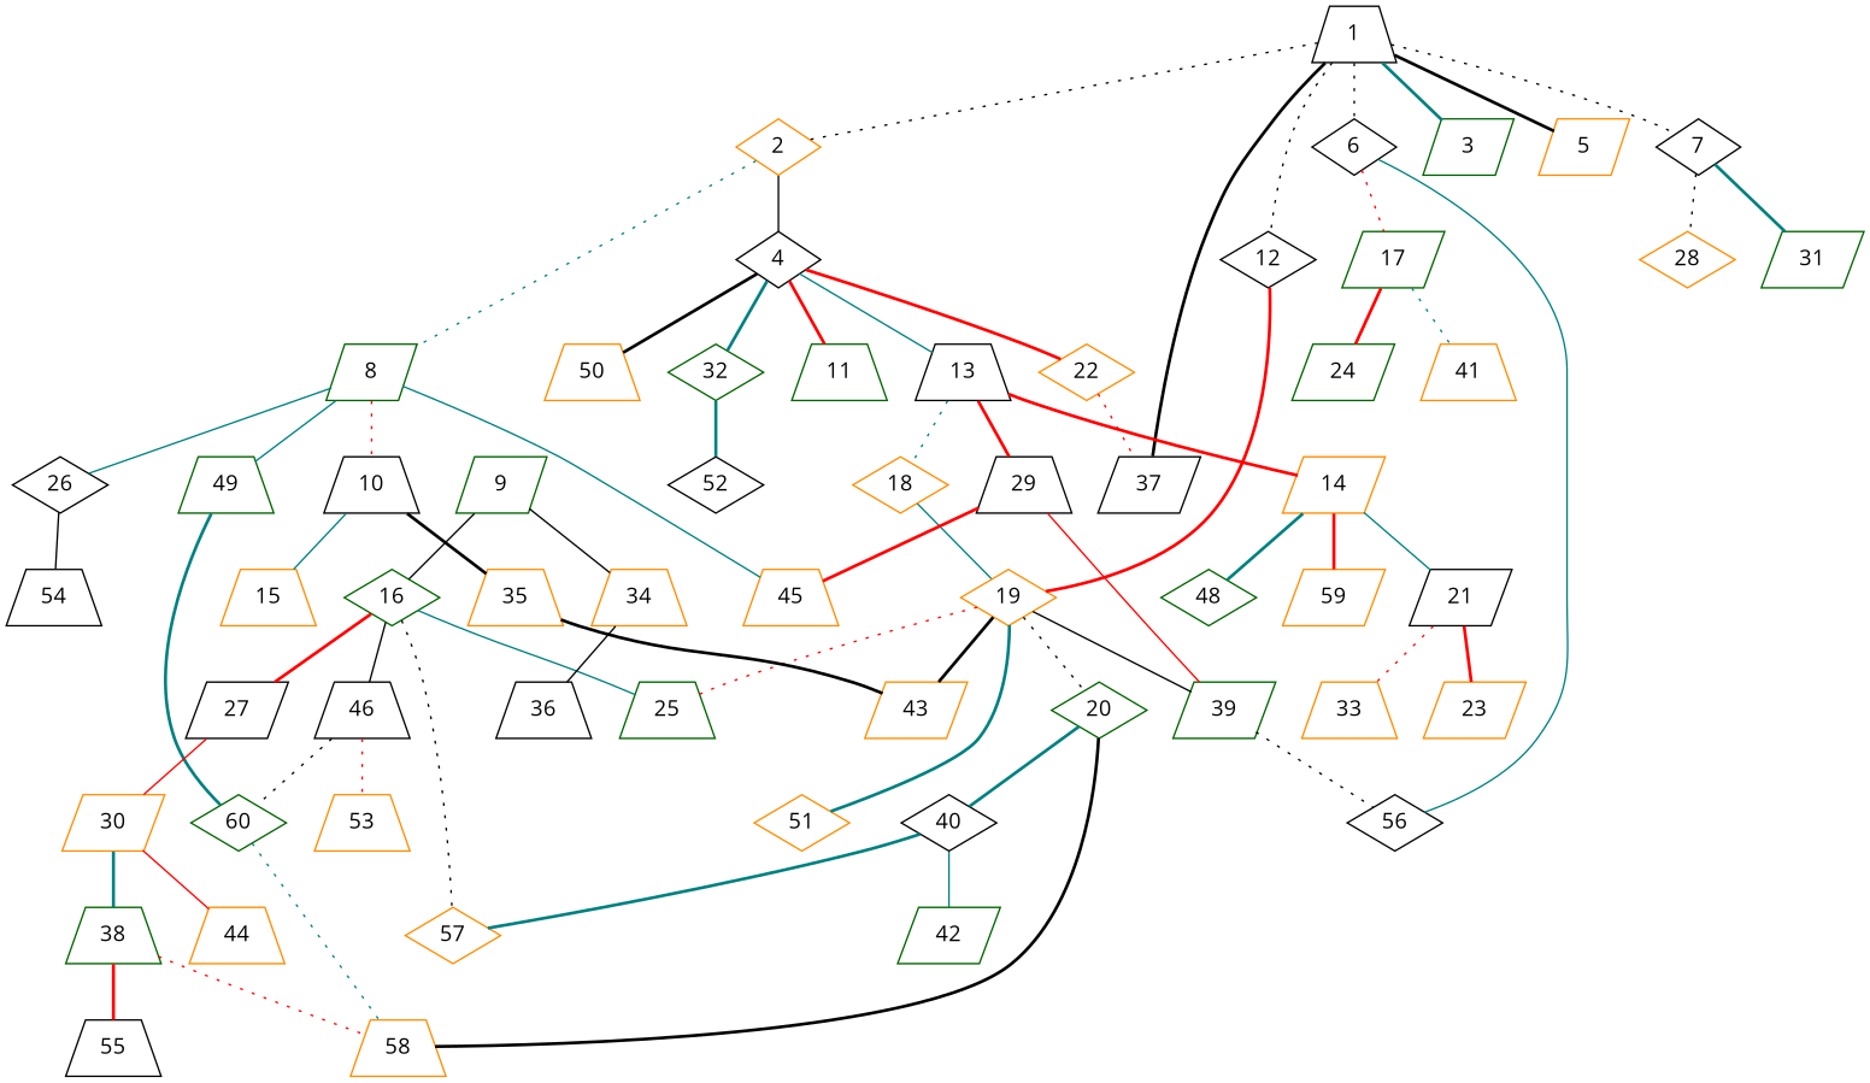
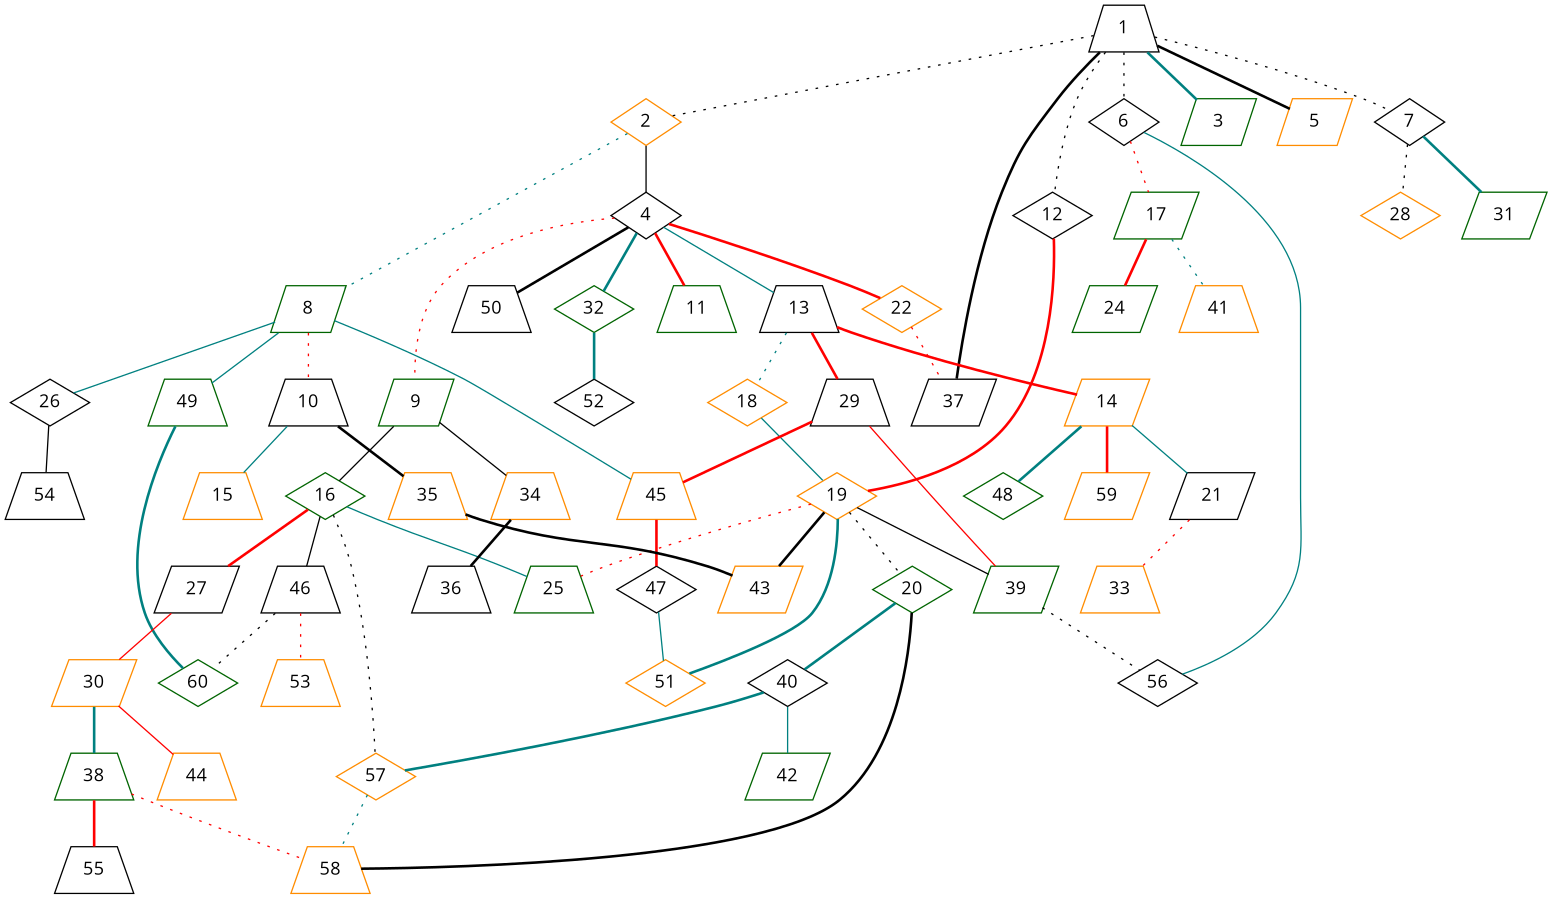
  graph {
    fontname="Open Sans"
    node [color=darkorange fontname="Open Sans" shape=trapezium]
    edge [color=teal fontname="Open Sans" style=bold]
    1 [color=black]
    2 [shape=diamond]
    3 [color=darkgreen shape=parallelogram]
    5 [shape=parallelogram]
    6 [color=black shape=diamond]
    7 [color=black shape=diamond]
    12 [color=black shape=diamond]
    37 [color=black shape=parallelogram]
    4 [color=black shape=diamond]
    8 [color=darkgreen shape=parallelogram]
    17 [color=darkgreen shape=parallelogram]
    56 [color=black shape=diamond]
    28 [shape=diamond]
    31 [color=darkgreen shape=parallelogram]
    19 [shape=diamond]
    9 [color=darkgreen shape=parallelogram]
    11 [color=darkgreen]
    13 [color=black]
    22 [shape=diamond]
    32 [color=darkgreen shape=diamond]
-   50
+   50 [color=black]
    10 [color=black]
    26 [color=black shape=diamond]
    45
    49 [color=darkgreen]
    24 [color=darkgreen shape=parallelogram]
    41
    25 [color=darkgreen]
    43 [shape=parallelogram]
    20 [color=darkgreen shape=diamond]
    39 [color=darkgreen shape=parallelogram]
    51 [shape=diamond]
    16 [color=darkgreen shape=diamond]
    34
    14 [shape=parallelogram]
    18 [shape=diamond]
    29 [color=black]
    52 [color=black shape=diamond]
    15
    35
    54 [color=black]
+   47 [color=black shape=diamond]
    60 [color=darkgreen shape=diamond]
    27 [color=black shape=parallelogram]
    46 [color=black]
    57 [shape=diamond]
    36 [color=black]
    21 [color=black shape=parallelogram]
    48 [color=darkgreen shape=diamond]
    59 [shape=parallelogram]
    30 [shape=parallelogram]
    53
    58
    40 [color=black shape=diamond]
-   23 [shape=parallelogram]
    33
    38 [color=darkgreen]
    44
    42 [color=darkgreen shape=parallelogram]
    55 [color=black]
    1 -- 2 [color=black style=dotted]
    1 -- 3
    1 -- 5 [color=black]
    1 -- 6 [color=black style=dotted]
    1 -- 7 [color=black style=dotted]
    1 -- 12 [color=black style=dotted]
    1 -- 37 [color=black]
    2 -- 4 [color=black style=solid]
    2 -- 8 [style=dotted]
    6 -- 17 [color=red style=dotted]
    6 -- 56 [style=solid]
    7 -- 28 [color=black style=dotted]
    7 -- 31
    12 -- 19 [color=red]
+   4 -- 9 [color=red style=dotted]
    4 -- 11 [color=red]
    4 -- 13 [style=solid]
    4 -- 22 [color=red]
    4 -- 32
    4 -- 50 [color=black]
    8 -- 10 [color=red style=dotted]
    8 -- 26 [style=solid]
    8 -- 45 [style=solid]
    8 -- 49 [style=solid]
    17 -- 24 [color=red]
    17 -- 41 [style=dotted]
    19 -- 25 [color=red style=dotted]
    19 -- 43 [color=black]
    19 -- 20 [color=black style=dotted]
    19 -- 39 [color=black style=solid]
    19 -- 51
    9 -- 16 [color=black style=solid]
    9 -- 34 [color=black style=solid]
    13 -- 14 [color=red]
    13 -- 18 [style=dotted]
    13 -- 29 [color=red]
    22 -- 37 [color=red style=dotted]
    32 -- 52
    10 -- 15 [style=solid]
    10 -- 35 [color=black]
    26 -- 54 [color=black style=solid]
+   45 -- 47 [color=red]
    49 -- 60
    20 -- 58 [color=black]
    20 -- 40
    39 -- 56 [color=black style=dotted]
    16 -- 25 [style=solid]
    16 -- 27 [color=red]
    16 -- 46 [color=black style=solid]
    16 -- 57 [color=black style=dotted]
-   34 -- 36 [color=black style=solid]
+   34 -- 36 [color=black]
    14 -- 21 [style=solid]
    14 -- 48
    14 -- 59 [color=red]
    18 -- 19 [style=solid]
    29 -- 45 [color=red]
    29 -- 39 [color=red style=solid]
    35 -- 43 [color=black]
+   47 -- 51 [style=solid]
    27 -- 30 [color=red style=solid]
    46 -- 60 [color=black style=dotted]
    46 -- 53 [color=red style=dotted]
-   60 -- 58 [style=dotted]
-   21 -- 23 [color=red]
+   57 -- 58 [style=dotted]
    21 -- 33 [color=red style=dotted]
    30 -- 38
    30 -- 44 [color=red style=solid]
    40 -- 57
    40 -- 42 [style=solid]
    38 -- 58 [color=red style=dotted]
    38 -- 55 [color=red]
  }
